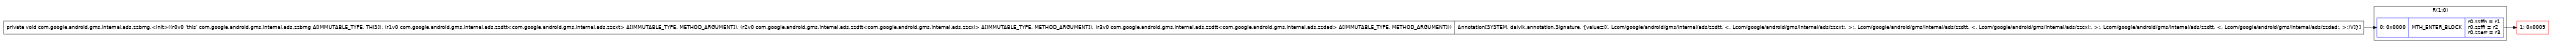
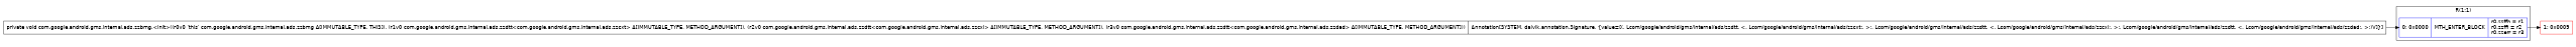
  digraph {
    rankdir=LR
    fontname="DejaVu Sans"
    node [shape=record fontname="DejaVu Sans"]
    edge [fontname="DejaVu Sans"]
    n1 [color=blue label="{0\:\ 0x0000|MTH_ENTER_BLOCK\l|r0.zzffh = r1\lr0.zzffi = r2\lr0.zzerr = r3\l}"]
    n2 [color=red label="{1\:\ 0x0009}"]
    n3 [label="{private void com.google.android.gms.internal.ads.zzbmg.\<init\>((r0v0 'this' com.google.android.gms.internal.ads.zzbmg A[IMMUTABLE_TYPE, THIS]), (r1v0 com.google.android.gms.internal.ads.zzdtt\<com.google.android.gms.internal.ads.zzcxt\> A[IMMUTABLE_TYPE, METHOD_ARGUMENT]), (r2v0 com.google.android.gms.internal.ads.zzdtt\<com.google.android.gms.internal.ads.zzcxl\> A[IMMUTABLE_TYPE, METHOD_ARGUMENT]), (r3v0 com.google.android.gms.internal.ads.zzdtt\<com.google.android.gms.internal.ads.zzdad\> A[IMMUTABLE_TYPE, METHOD_ARGUMENT]))  | Annotation[SYSTEM, dalvik.annotation.Signature, \{value=[(, Lcom\/google\/android\/gms\/internal\/ads\/zzdtt, \<, Lcom\/google\/android\/gms\/internal\/ads\/zzcxt;, \>;, Lcom\/google\/android\/gms\/internal\/ads\/zzdtt, \<, Lcom\/google\/android\/gms\/internal\/ads\/zzcxl;, \>;, Lcom\/google\/android\/gms\/internal\/ads\/zzdtt, \<, Lcom\/google\/android\/gms\/internal\/ads\/zzdad;, \>;)V]\}]\l}"]
    subgraph cluster_1 {
-     label="R(1:0)"
+     label="R(1:1)"
      n1
    }
    n1 -> n2
    n3 -> n1
  }
